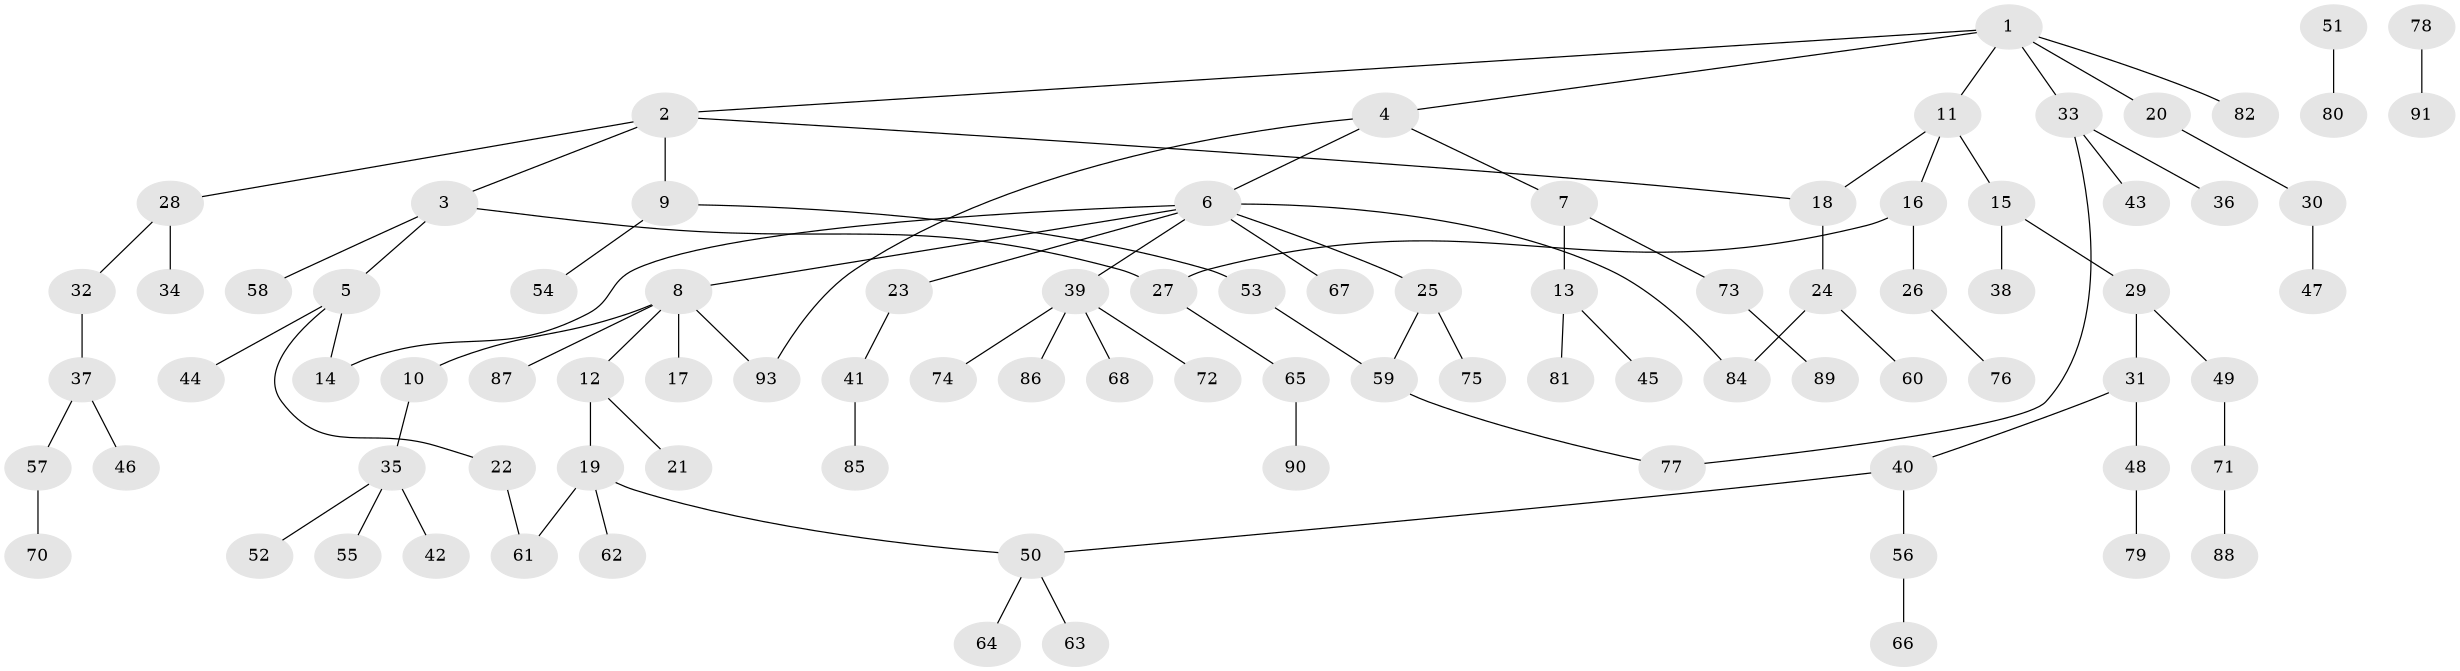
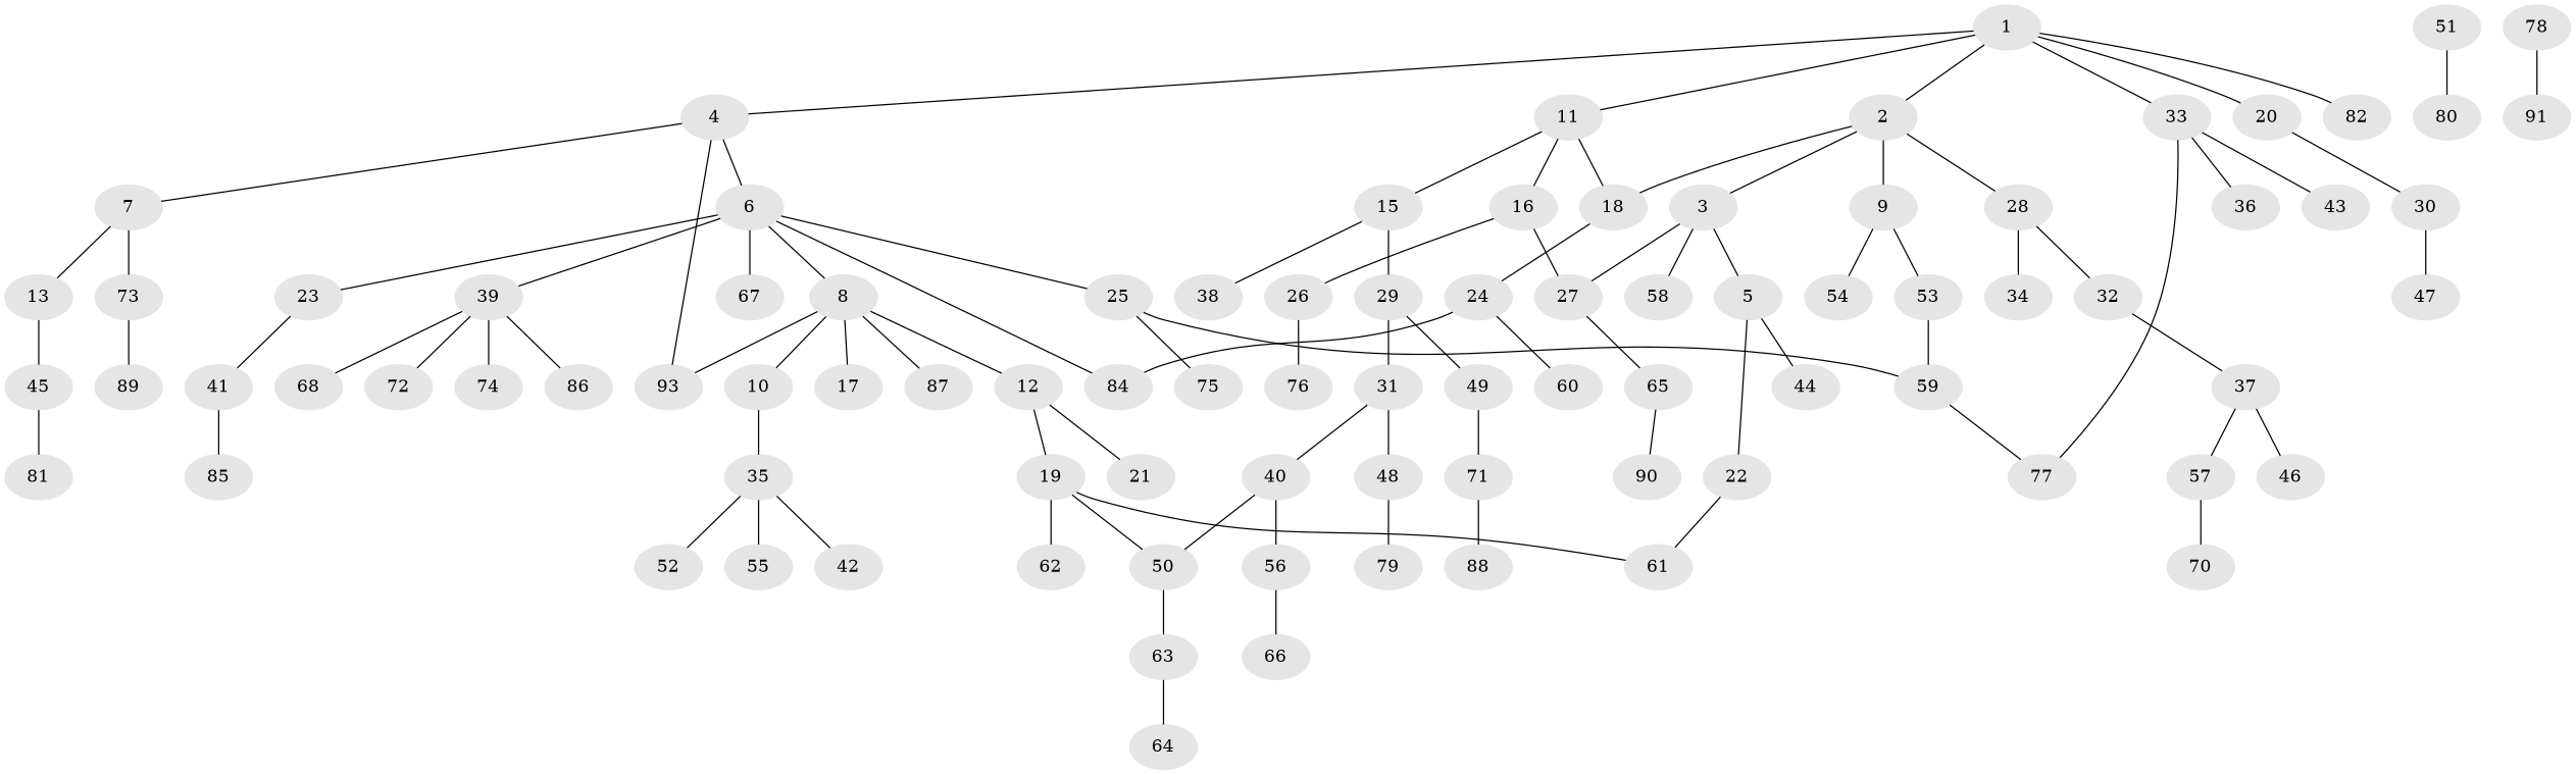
  graph {
    node [color=gray90 style=filled]
    1
    2
    4
    11
    20
    33
    82
    3
    9
    18
    28
    6
    7
    n14 [label=93]
    15
    16
    30
    36
    43
    77
    5
    27
    58
    53
    54
    24
    32
    34
-   14
    22
    44
    65
    8
    23
    25
    39
    67
    84
    13
    73
    61
    10
    12
    17
    87
    41
    59
    75
    68
    72
    74
    86
    45
    89
    35
    19
    21
    42
    52
    55
    29
    38
    26
    50
    62
    81
    31
    49
    76
    60
    63
    47
    85
    90
    37
    40
    48
    71
    51
    80
    56
    79
    46
    57
    70
    66
    88
    64
    78
    91
    1 -- 2
    1 -- 4
    1 -- 11
    1 -- 20
    1 -- 33
    1 -- 82
    2 -- 3
    2 -- 9
    2 -- 18
    2 -- 28
    4 -- 6
    4 -- 7
    4 -- n14
    11 -- 18
    11 -- 15
    11 -- 16
    20 -- 30
    33 -- 36
    33 -- 43
    33 -- 77
    3 -- 5
    3 -- 27
    3 -- 58
    9 -- 53
    9 -- 54
    18 -- 24
    28 -- 32
    28 -- 34
-   6 -- 14
    6 -- 8
    6 -- 23
    6 -- 25
    6 -- 39
    6 -- 67
    6 -- 84
    7 -- 13
    7 -- 73
    15 -- 29
    15 -- 38
    16 -- 27
    16 -- 26
    30 -- 47
-   5 -- 14
    5 -- 22
    5 -- 44
    27 -- 65
    53 -- 59
    24 -- 84
    24 -- 60
    32 -- 37
    22 -- 61
    65 -- 90
    8 -- n14
    8 -- 10
    8 -- 12
    8 -- 17
    8 -- 87
    23 -- 41
    25 -- 59
    25 -- 75
    39 -- 68
    39 -- 72
    39 -- 74
    39 -- 86
    13 -- 45
    73 -- 89
    10 -- 35
    12 -- 19
    12 -- 21
    41 -- 85
    59 -- 77
-   13 -- 81
+   45 -- 81
    35 -- 42
    35 -- 52
    35 -- 55
    19 -- 61
    19 -- 50
    19 -- 62
    29 -- 31
    29 -- 49
    26 -- 76
    50 -- 63
    31 -- 40
    31 -- 48
    49 -- 71
-   50 -- 64
+   63 -- 64
    37 -- 46
    37 -- 57
    40 -- 50
    40 -- 56
    48 -- 79
    71 -- 88
    51 -- 80
    56 -- 66
    57 -- 70
    78 -- 91
  }
